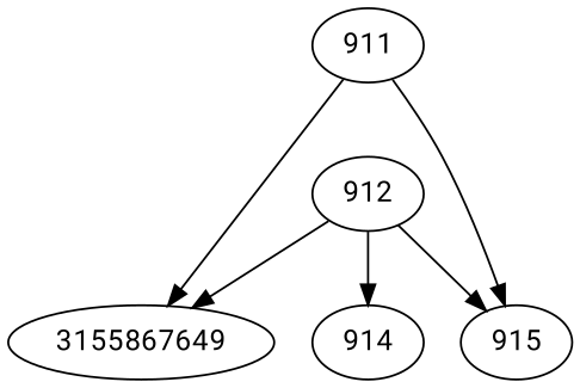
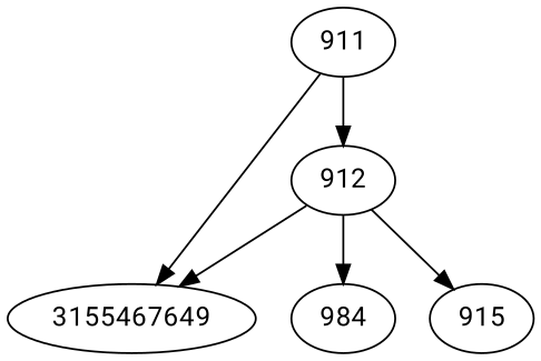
  strict digraph {
    fontname="Roboto Mono"
    node [fontname="Roboto Mono"]
    edge [fontname="Roboto Mono"]
    911
-   3155467649 [label=3155867649]
+   3155467649
    912
-   914
+   914 [label=984]
    915
    911 -> 3155467649
-   911 -> 915
+   911 -> 912
    912 -> 3155467649
    912 -> 914
    912 -> 915
  }
